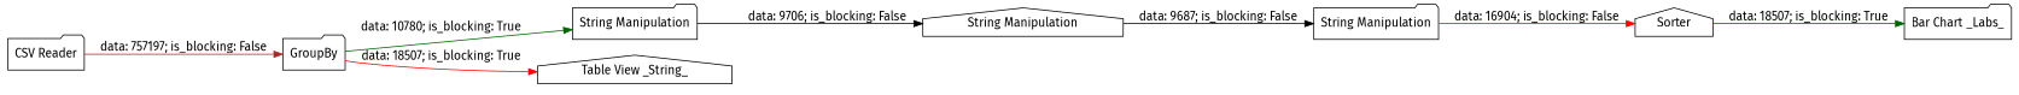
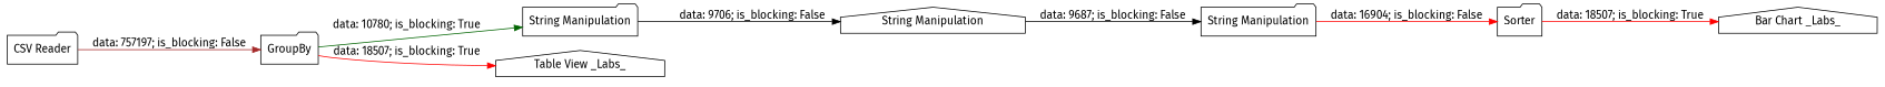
  digraph {
    fontname="Fira Sans"
    rankdir=LR
    node [fontname="Fira Sans" shape=folder]
    edge [color=darkgreen fontname="Fira Sans"]
    n1 [label="CSV Reader"]
    n2 [label=GroupBy]
    n3 [label="String Manipulation"]
-   n4 [label="Table View _String_" shape=house]
+   n4 [label="Table View _Labs_" shape=house]
    n5 [label="String Manipulation" shape=house]
    n6 [label="String Manipulation"]
-   n7 [label="Bar Chart _Labs_"]
-   n8 [label=Sorter shape=house]
+   n7 [label="Bar Chart _Labs_" shape=house]
+   n8 [label=Sorter]
    n1 -> n2 [color=brown label="data: 757197; is_blocking: False"]
    n2 -> n3 [label="data: 10780; is_blocking: True"]
    n2 -> n4 [color=red label="data: 18507; is_blocking: True"]
    n3 -> n5 [color=black label="data: 9706; is_blocking: False"]
    n5 -> n6 [color=black label="data: 9687; is_blocking: False"]
    n6 -> n8 [color=red label="data: 16904; is_blocking: False"]
-   n8 -> n7 [label="data: 18507; is_blocking: True"]
+   n8 -> n7 [color=red label="data: 18507; is_blocking: True"]
  }
